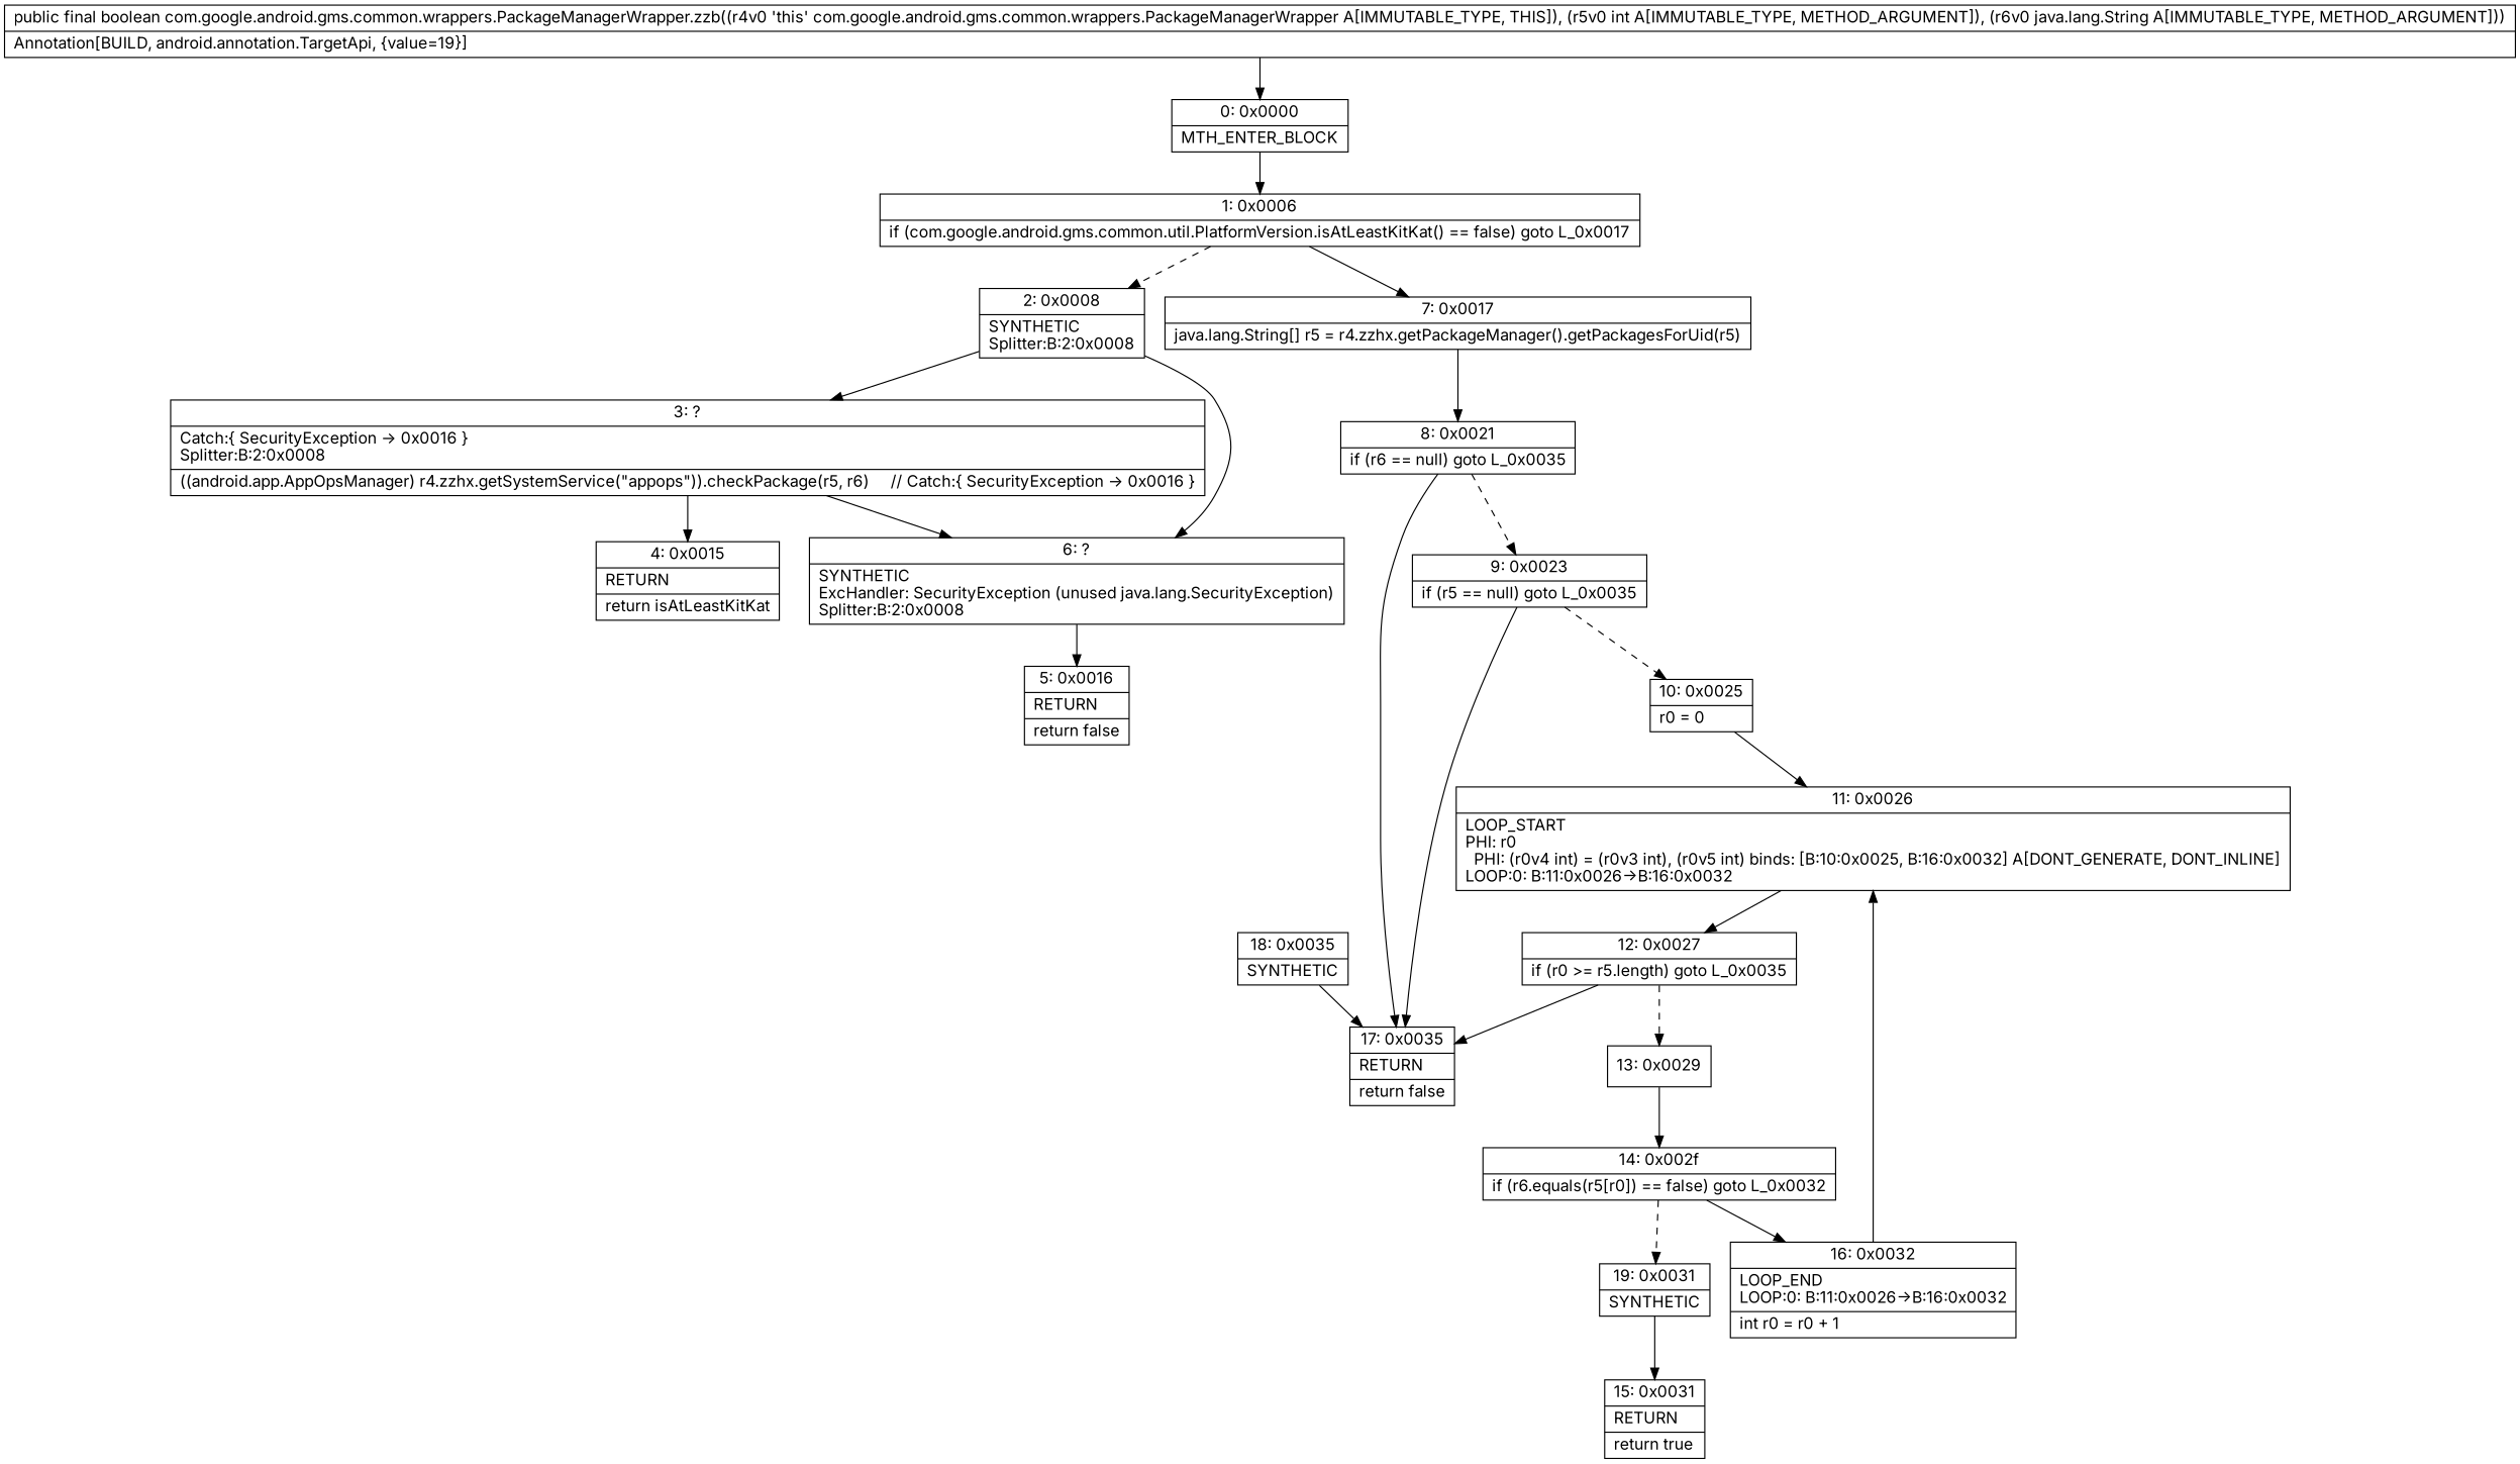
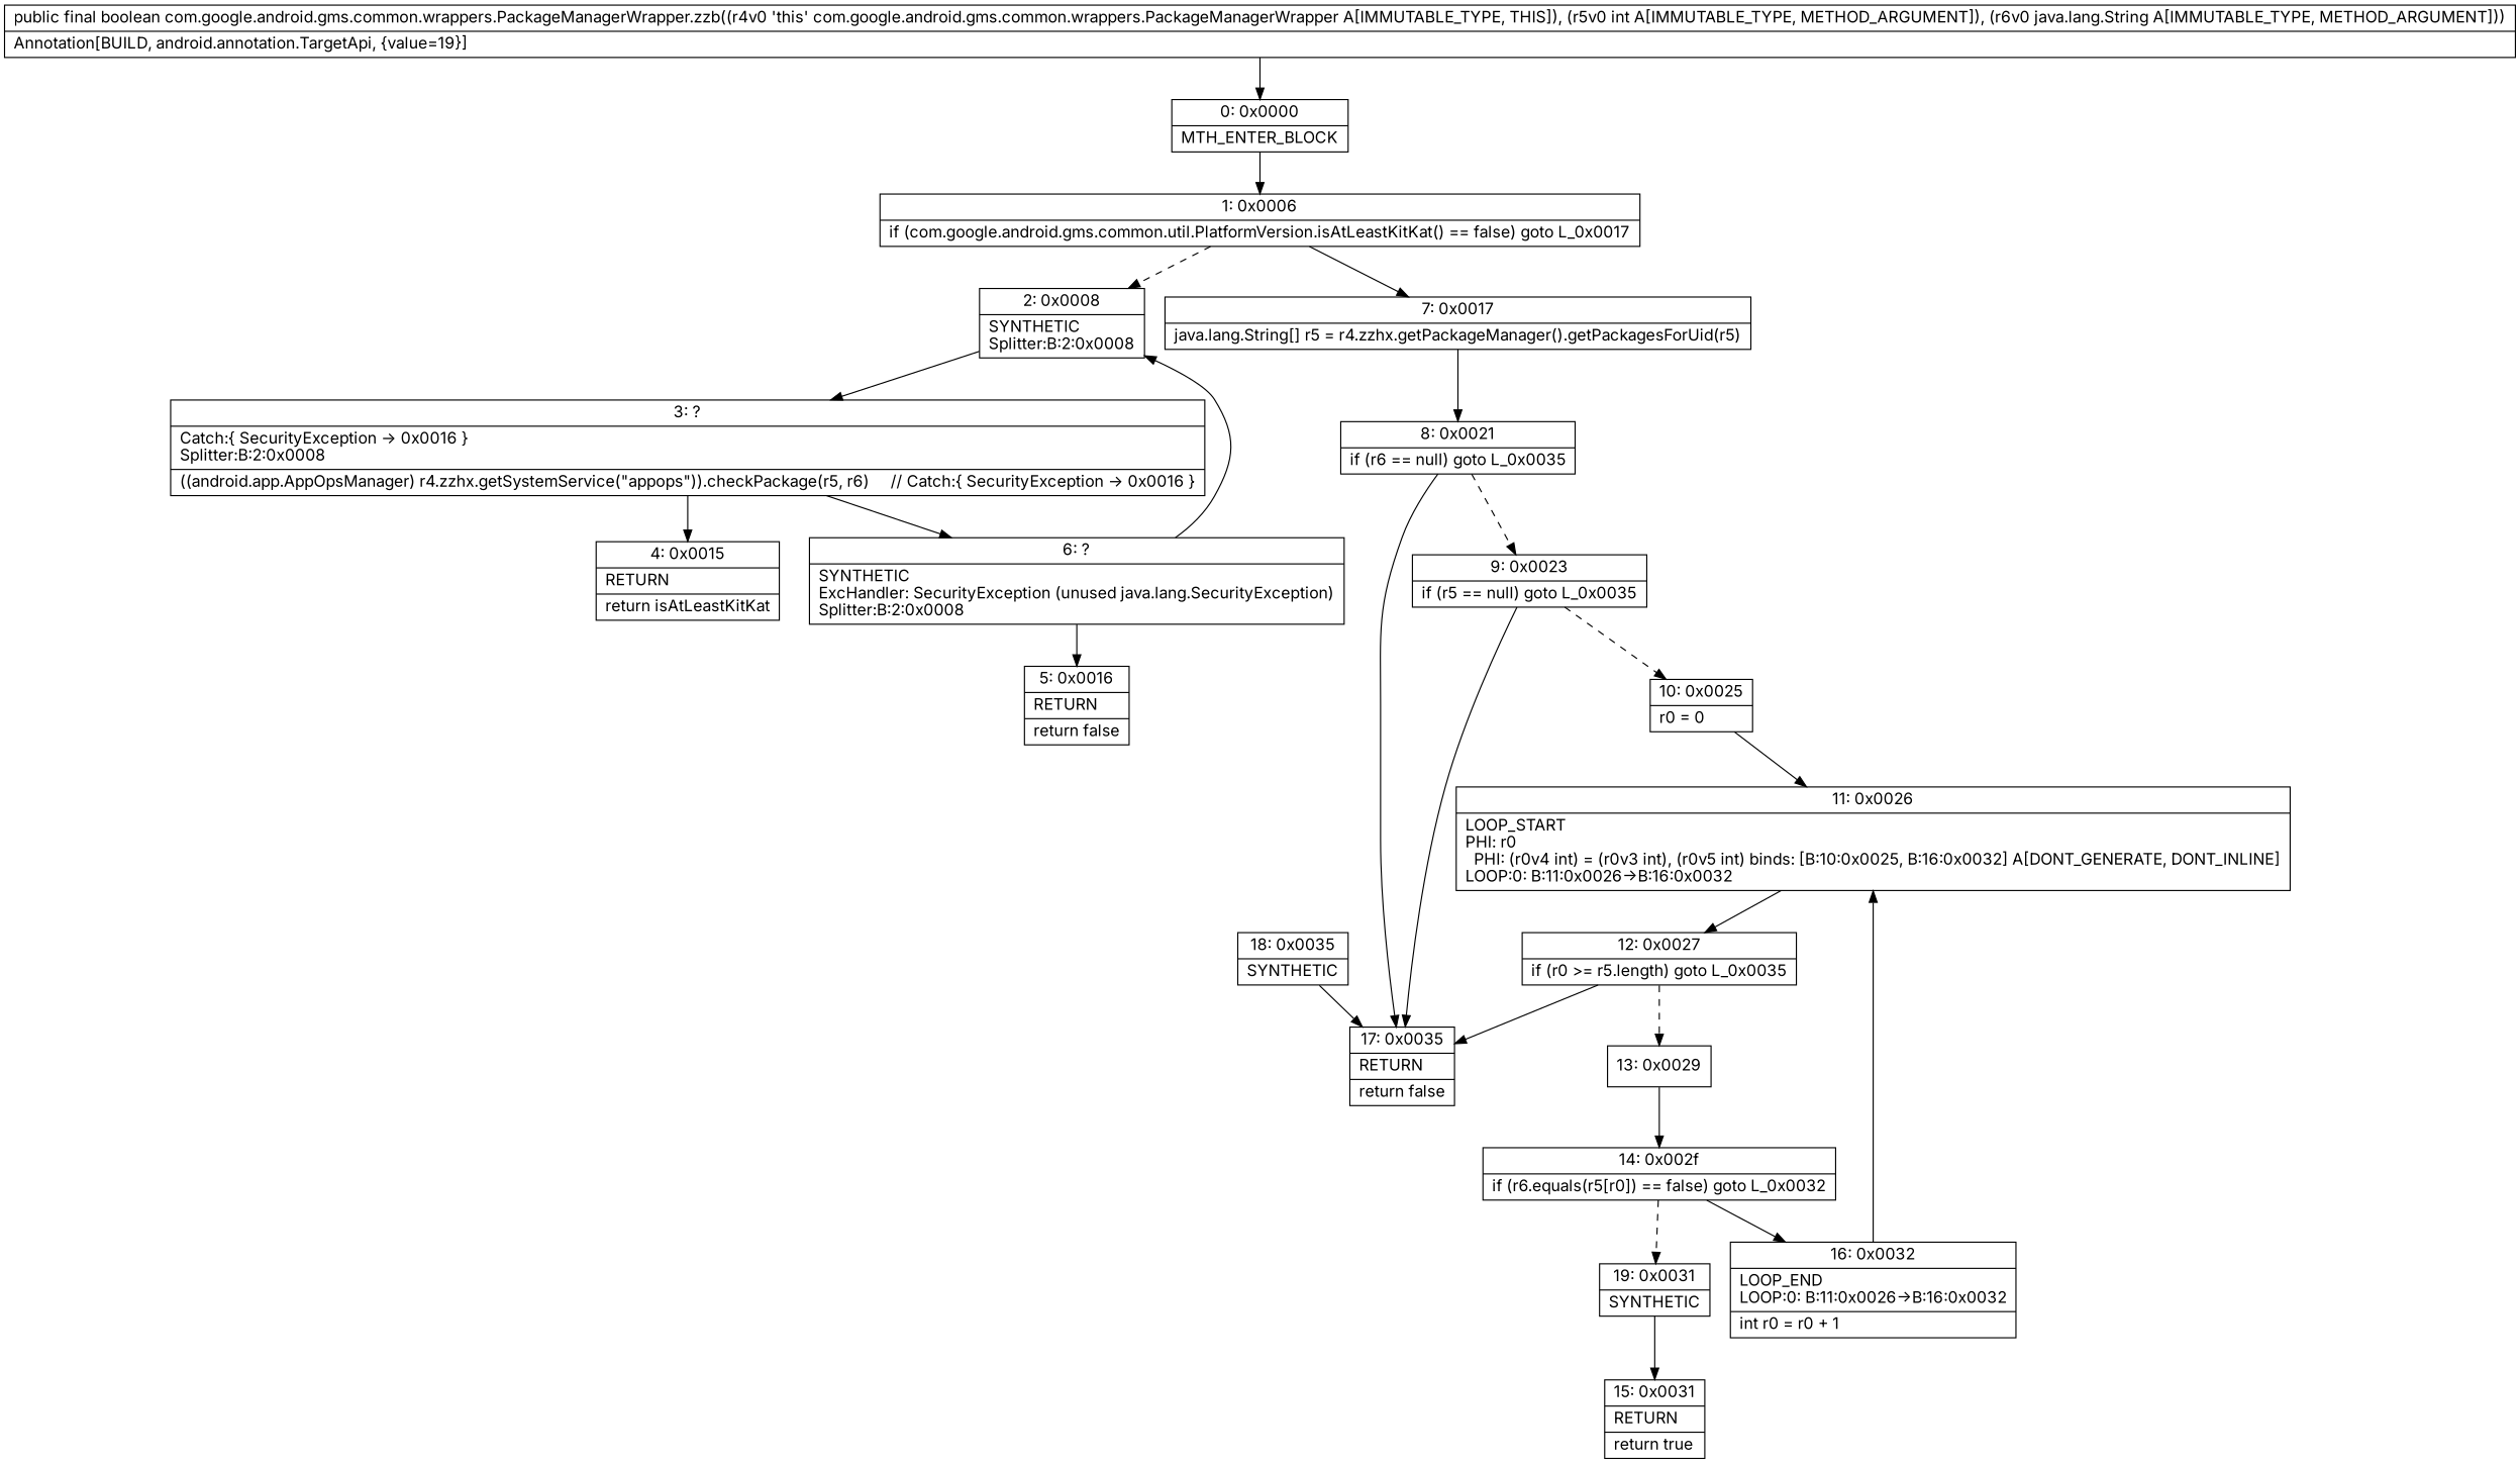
  digraph {
    fontname=Inter
    node [fontname=Inter shape=record]
    edge [fontname=Inter]
    n1 [label="{0\:\ 0x0000|MTH_ENTER_BLOCK\l}"]
    n2 [label="{1\:\ 0x0006|if (com.google.android.gms.common.util.PlatformVersion.isAtLeastKitKat() == false) goto L_0x0017\l}"]
    n3 [label="{2\:\ 0x0008|SYNTHETIC\lSplitter:B:2:0x0008\l}"]
    n4 [label="{7\:\ 0x0017|java.lang.String[] r5 = r4.zzhx.getPackageManager().getPackagesForUid(r5)\l}"]
    n5 [label="{3\:\ ?|Catch:\{ SecurityException \-\> 0x0016 \}\lSplitter:B:2:0x0008\l|((android.app.AppOpsManager) r4.zzhx.getSystemService(\"appops\")).checkPackage(r5, r6)     \/\/ Catch:\{ SecurityException \-\> 0x0016 \}\l}"]
    n6 [label="{6\:\ ?|SYNTHETIC\lExcHandler: SecurityException (unused java.lang.SecurityException)\lSplitter:B:2:0x0008\l}"]
    n7 [label="{8\:\ 0x0021|if (r6 == null) goto L_0x0035\l}"]
    n8 [label="{4\:\ 0x0015|RETURN\l|return isAtLeastKitKat\l}"]
    n9 [label="{5\:\ 0x0016|RETURN\l|return false\l}"]
    n10 [label="{9\:\ 0x0023|if (r5 == null) goto L_0x0035\l}"]
    n11 [label="{17\:\ 0x0035|RETURN\l|return false\l}"]
    n12 [label="{10\:\ 0x0025|r0 = 0\l}"]
    n13 [label="{11\:\ 0x0026|LOOP_START\lPHI: r0 \l  PHI: (r0v4 int) = (r0v3 int), (r0v5 int) binds: [B:10:0x0025, B:16:0x0032] A[DONT_GENERATE, DONT_INLINE]\lLOOP:0: B:11:0x0026\-\>B:16:0x0032\l}"]
    n14 [label="{12\:\ 0x0027|if (r0 \>= r5.length) goto L_0x0035\l}"]
    n15 [label="{13\:\ 0x0029}"]
    n16 [label="{14\:\ 0x002f|if (r6.equals(r5[r0]) == false) goto L_0x0032\l}"]
    n17 [label="{18\:\ 0x0035|SYNTHETIC\l}"]
    n18 [label="{16\:\ 0x0032|LOOP_END\lLOOP:0: B:11:0x0026\-\>B:16:0x0032\l|int r0 = r0 + 1\l}"]
    n19 [label="{19\:\ 0x0031|SYNTHETIC\l}"]
    n20 [label="{15\:\ 0x0031|RETURN\l|return true\l}"]
    n21 [label="{public final boolean com.google.android.gms.common.wrappers.PackageManagerWrapper.zzb((r4v0 'this' com.google.android.gms.common.wrappers.PackageManagerWrapper A[IMMUTABLE_TYPE, THIS]), (r5v0 int A[IMMUTABLE_TYPE, METHOD_ARGUMENT]), (r6v0 java.lang.String A[IMMUTABLE_TYPE, METHOD_ARGUMENT]))  | Annotation[BUILD, android.annotation.TargetApi, \{value=19\}]\l}"]
    n1 -> n2
    n2 -> n3 [style=dashed]
    n2 -> n4
    n3 -> n5
-   n3 -> n6
+   n6 -> n3
    n4 -> n7
    n5 -> n6
    n5 -> n8
    n6 -> n9
    n7 -> n10 [style=dashed]
    n7 -> n11
    n10 -> n11
    n10 -> n12 [style=dashed]
    n12 -> n13
    n13 -> n14
    n14 -> n11
    n14 -> n15 [style=dashed]
    n15 -> n16
    n16 -> n18
    n16 -> n19 [style=dashed]
    n17 -> n11
    n18 -> n13
    n19 -> n20
    n21 -> n1
  }
